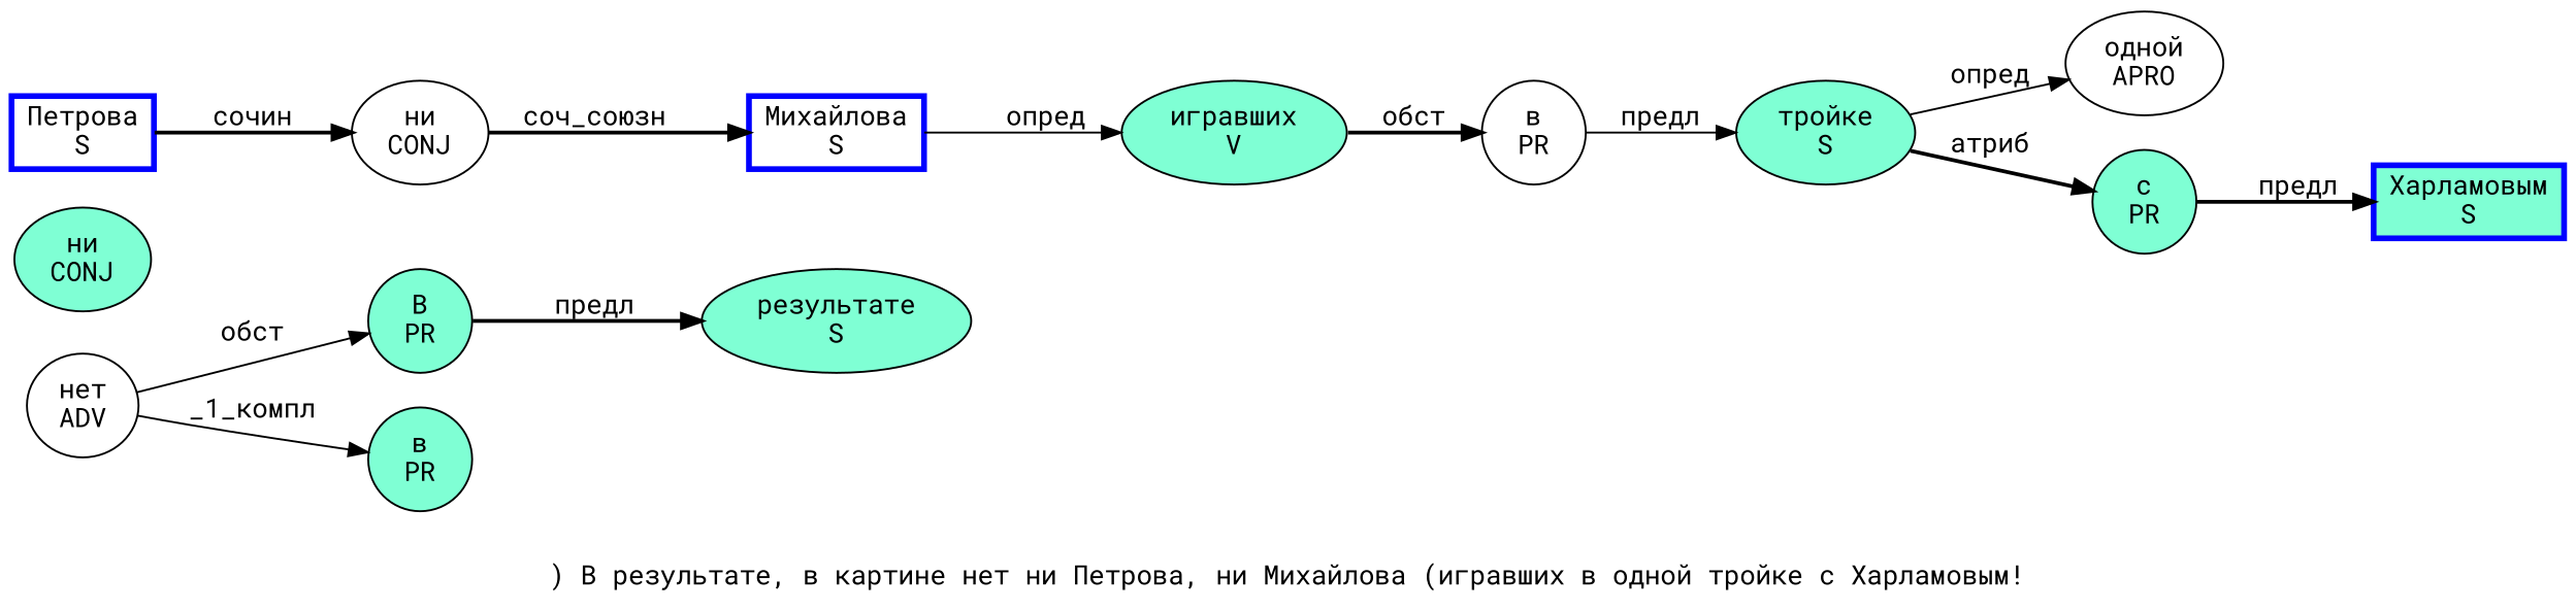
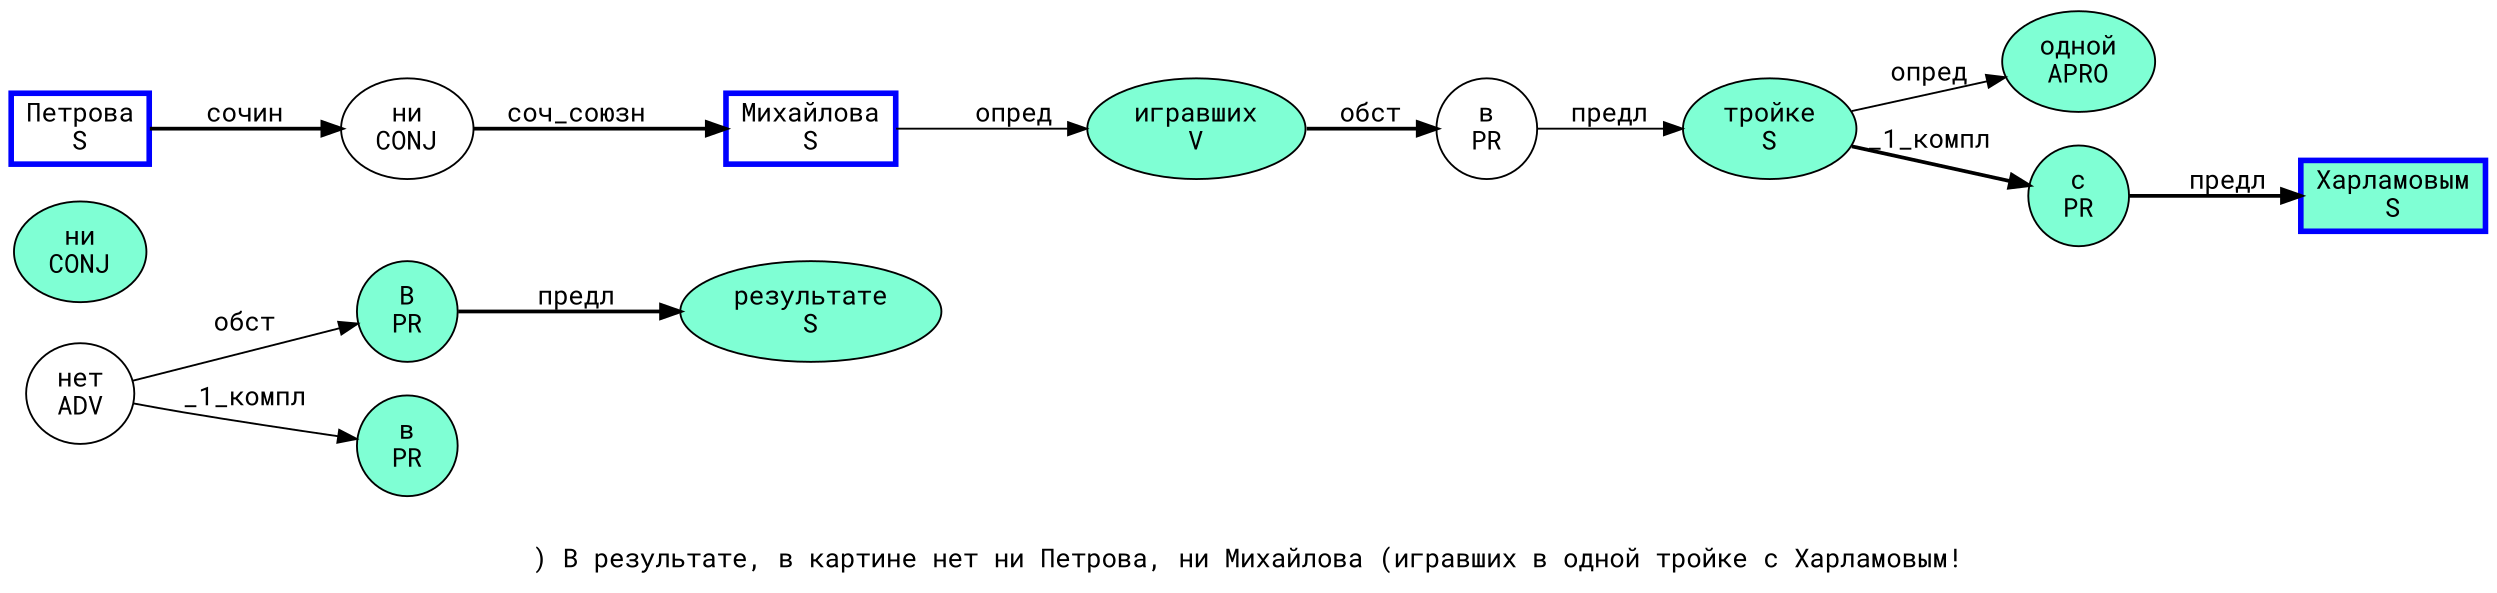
  digraph {
    fontname="Roboto Mono"
    label=") В результате, в картине нет ни Петрова, ни Михайлова (игравших в одной тройке с Харламовым!"
    rankdir=LR
    node [fillcolor=aquamarine fontname="Roboto Mono" penwidth=1 shape=ellipse style=filled]
    edge [fontname="Roboto Mono" style=bold]
    n1 [label="В\nPR"]
    n2 [label="результате\nS"]
    n3 [label="в\nPR"]
    n4 [fillcolor=white label="нет\nADV"]
    n5 [label="ни\nCONJ"]
    n6 [color=blue fillcolor=white label="Петрова\nS" penwidth=3 shape=box]
    n7 [fillcolor=white label="ни\nCONJ"]
    n8 [color=blue fillcolor=white label="Михайлова\nS" penwidth=3 shape=box]
    n9 [label="игравших\nV"]
    n10 [fillcolor=white label="в\nPR"]
    n11 [label="тройке\nS"]
-   n12 [fillcolor=white label="одной\nAPRO"]
+   n12 [label="одной\nAPRO"]
    n13 [label="с\nPR"]
    n14 [color=blue label="Харламовым\nS" penwidth=3 shape=box]
    n1 -> n2 [label="предл"]
    n4 -> n1 [label="обст" style=solid]
    n4 -> n3 [label="_1_компл" style=solid]
    n6 -> n7 [label="сочин"]
    n7 -> n8 [label="соч_союзн"]
    n8 -> n9 [label="опред" style=solid]
    n9 -> n10 [label="обст"]
    n10 -> n11 [label="предл" style=solid]
    n11 -> n12 [label="опред" style=solid]
-   n11 -> n13 [label="атриб"]
+   n11 -> n13 [label="_1_компл"]
    n13 -> n14 [label="предл"]
  }
